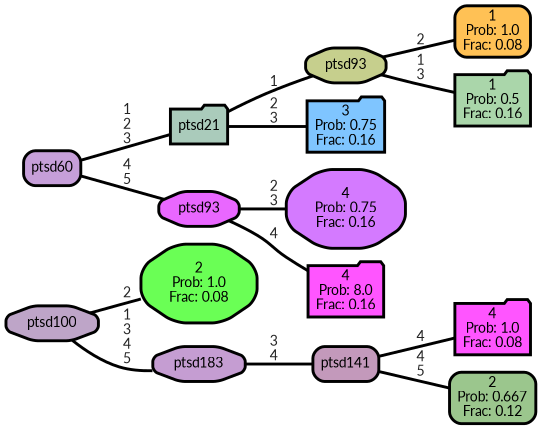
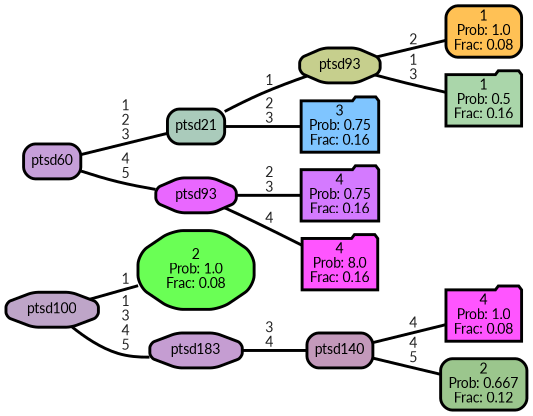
  graph {
    fontname=Lato
    rankdir=LR
    ranksep="0 equally"
    splines=straight
    node [color=black fillcolor="#ff55ff" fontcolor=black fontname=Lato penwidth=3 shape=octagon style="filled, rounded"]
    edge [color=black fontcolor=grey14 fontname=Lato fontweight=bold penwidth=3]
    n1 [fillcolor="#6aff55" label="2\nProb: 1.0\nFrac: 0.08"]
    n2 [fillcolor="#bea5c8" label=ptsd100]
    n3 [fillcolor="#c59dd2" label=ptsd183]
-   n4 [fillcolor="#c399bb" label=ptsd141 shape=box]
+   n4 [fillcolor="#c399bb" label=ptsd140 shape=box]
    n5 [label="4\nProb: 1.0\nFrac: 0.08" shape=folder]
    n6 [fillcolor="#9bc68d" label="2\nProb: 0.667\nFrac: 0.12" shape=box]
    n7 [fillcolor="#c69fd9" label=ptsd60 shape=box]
-   n8 [fillcolor="#aacbbb" label=ptsd21 shape=folder]
+   n8 [fillcolor="#aacbbb" label=ptsd21 shape=box]
    n9 [fillcolor="#e967ff" label=ptsd93]
    n10 [fillcolor="#ffc155" label="1\nProb: 1.0\nFrac: 0.08" shape=box]
    n11 [fillcolor="#c6cf8d" label=ptsd93]
    n12 [fillcolor="#aad6aa" label="1\nProb: 0.5\nFrac: 0.16" shape=folder]
    n13 [fillcolor="#7fc5ff" label="3\nProb: 0.75\nFrac: 0.16" shape=folder]
-   n14 [fillcolor="#d47aff" label="4\nProb: 0.75\nFrac: 0.16"]
+   n14 [fillcolor="#d47aff" label="4\nProb: 0.75\nFrac: 0.16" shape=folder]
    n15 [label="4\nProb: 8.0\nFrac: 0.16" shape=folder]
    subgraph sub_1 {
      rank=same
    }
-   n2 -- n1 [label=" 2"]
+   n2 -- n1 [label=" 1"]
    n2 -- n3 [label=" 1\n 3\n 4\n 5"]
    n3 -- n4 [label=" 3\n 4"]
    n4 -- n5 [label=" 4"]
    n4 -- n6 [label=" 4\n 5"]
    n7 -- n8 [label=" 1\n 2\n 3"]
    n7 -- n9 [label=" 4\n 5"]
    n8 -- n11 [label=" 1"]
    n8 -- n13 [label=" 2\n 3"]
    n9 -- n14 [label=" 2\n 3"]
    n9 -- n15 [label=" 4"]
    n11 -- n10 [label=" 2"]
    n11 -- n12 [label=" 1\n 3"]
  }
